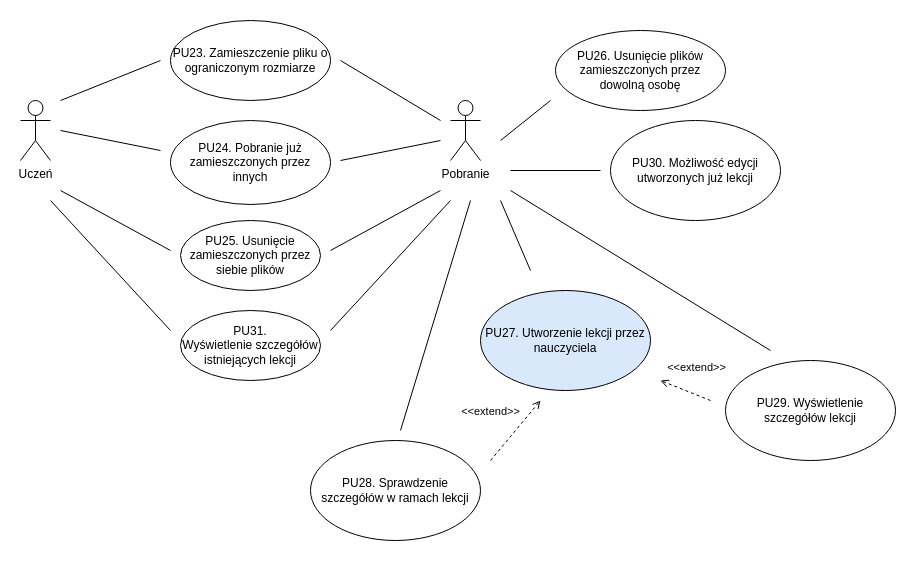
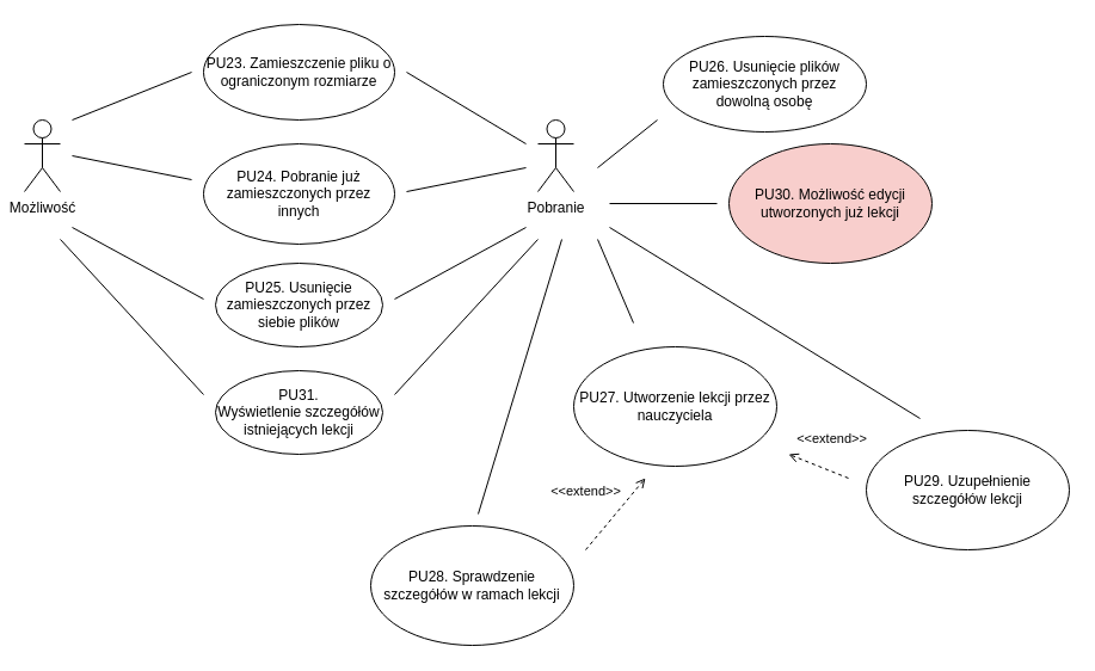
  <mxCell id="0" />
  <mxCell id="1" parent="0" />
  <mxCell id="2" value="Pobranie" style="shape=umlActor;html=1;verticalLabelPosition=bottom;verticalAlign=top;align=center;" parent="1" vertex="1"><mxGeometry x="450" y="100" width="30" height="60" as="geometry" /></mxCell>
- <mxCell id="3" value="Uczeń" style="shape=umlActor;html=1;verticalLabelPosition=bottom;verticalAlign=top;align=center;" parent="1" vertex="1"><mxGeometry x="20" y="100" width="30" height="60" as="geometry" /></mxCell>
+ <mxCell id="3" value="Możliwość" style="shape=umlActor;html=1;verticalLabelPosition=bottom;verticalAlign=top;align=center;" parent="1" vertex="1"><mxGeometry x="20" y="100" width="30" height="60" as="geometry" /></mxCell>
  <mxCell id="4" value="PU23. Zamieszczenie pliku o ograniczonym rozmiarze" style="ellipse;whiteSpace=wrap;html=1;" parent="1" vertex="1"><mxGeometry x="170" y="20" width="160" height="80" as="geometry" /></mxCell>
  <mxCell id="5" value="PU25&lt;span style=&quot;background-color: initial;&quot;&gt;. Usunięcie zamieszczonych przez siebie plików&lt;/span&gt;" style="ellipse;whiteSpace=wrap;html=1;" parent="1" vertex="1"><mxGeometry x="180" y="220" width="140" height="70" as="geometry" /></mxCell>
  <mxCell id="6" value="" style="edgeStyle=none;html=1;endArrow=none;verticalAlign=bottom;rounded=0;" parent="1" edge="1"><mxGeometry width="160" relative="1" as="geometry"><mxPoint x="500" y="140" as="sourcePoint" /><mxPoint x="550" y="100" as="targetPoint" /></mxGeometry></mxCell>
  <mxCell id="7" value="PU26&lt;span style=&quot;background-color: initial;&quot;&gt;. Usunięcie plików zamieszczonych przez dowolną osobę&lt;/span&gt;" style="ellipse;whiteSpace=wrap;html=1;" parent="1" vertex="1"><mxGeometry x="555" y="30" width="170" height="80" as="geometry" /></mxCell>
  <mxCell id="8" value="" style="edgeStyle=none;html=1;endArrow=none;verticalAlign=bottom;rounded=0;" parent="1" edge="1"><mxGeometry width="160" relative="1" as="geometry"><mxPoint x="510" y="170" as="sourcePoint" /><mxPoint x="600" y="170" as="targetPoint" /></mxGeometry></mxCell>
- <mxCell id="9" value="PU30. Możliwość edycji utworzonych już lekcji" style="ellipse;whiteSpace=wrap;html=1;" parent="1" vertex="1"><mxGeometry x="610" y="120" width="170" height="100" as="geometry" /></mxCell>
- <mxCell id="10" value="PU27. Utworzenie lekcji przez nauczyciela" style="ellipse;whiteSpace=wrap;html=1;fillColor=#dae8fc;" parent="1" vertex="1"><mxGeometry x="480" y="290" width="170" height="100" as="geometry" /></mxCell>
+ <mxCell id="9" value="PU30. Możliwość edycji utworzonych już lekcji" style="ellipse;whiteSpace=wrap;html=1;fillColor=#f8cecc;" parent="1" vertex="1"><mxGeometry x="610" y="120" width="170" height="100" as="geometry" /></mxCell>
+ <mxCell id="10" value="PU27. Utworzenie lekcji przez nauczyciela" style="ellipse;whiteSpace=wrap;html=1;" parent="1" vertex="1"><mxGeometry x="480" y="290" width="170" height="100" as="geometry" /></mxCell>
  <mxCell id="11" value="" style="edgeStyle=none;html=1;endArrow=none;verticalAlign=bottom;rounded=0;" parent="1" edge="1"><mxGeometry width="160" relative="1" as="geometry"><mxPoint x="510" y="190" as="sourcePoint" /><mxPoint x="770" y="350" as="targetPoint" /></mxGeometry></mxCell>
  <mxCell id="12" value="PU31. Wyświetlenie&lt;span style=&quot;background-color: initial;&quot;&gt;&amp;nbsp;szczegółów istniejących lekcji&lt;/span&gt;" style="ellipse;whiteSpace=wrap;html=1;" parent="1" vertex="1"><mxGeometry x="180" y="310" width="140" height="70" as="geometry" /></mxCell>
  <mxCell id="13" value="PU24. Pobranie już zamieszczonych przez innych" style="ellipse;whiteSpace=wrap;html=1;" parent="1" vertex="1"><mxGeometry x="170" y="120" width="160" height="84" as="geometry" /></mxCell>
  <mxCell id="14" value="PU28. Sprawdzenie szczegółów w ramach lekcji" style="ellipse;whiteSpace=wrap;html=1;" parent="1" vertex="1"><mxGeometry x="310" y="440" width="170" height="100" as="geometry" /></mxCell>
- <mxCell id="15" value="PU29. Wyświetlenie szczegółów lekcji" style="ellipse;whiteSpace=wrap;html=1;" parent="1" vertex="1"><mxGeometry x="725" y="360" width="170" height="100" as="geometry" /></mxCell>
+ <mxCell id="15" value="PU29. Uzupełnienie szczegółów lekcji" style="ellipse;whiteSpace=wrap;html=1;" parent="1" vertex="1"><mxGeometry x="725" y="360" width="170" height="100" as="geometry" /></mxCell>
  <mxCell id="16" value="&amp;lt;&amp;lt;extend&amp;gt;&amp;gt;" style="html=1;verticalAlign=bottom;labelBackgroundColor=none;endArrow=open;endFill=0;dashed=1;rounded=0;" parent="1" edge="1"><mxGeometry x="-0.171" y="-17" width="160" relative="1" as="geometry"><mxPoint x="710" y="400" as="sourcePoint" /><mxPoint x="660" y="380" as="targetPoint" /><mxPoint as="offset" /></mxGeometry></mxCell>
  <mxCell id="17" value="" style="edgeStyle=none;html=1;endArrow=none;verticalAlign=bottom;rounded=0;" parent="1" edge="1"><mxGeometry width="160" relative="1" as="geometry"><mxPoint x="330" y="250" as="sourcePoint" /><mxPoint x="440" y="190" as="targetPoint" /></mxGeometry></mxCell>
  <mxCell id="18" value="" style="edgeStyle=none;html=1;endArrow=none;verticalAlign=bottom;rounded=0;" parent="1" edge="1"><mxGeometry width="160" relative="1" as="geometry"><mxPoint x="340" y="160" as="sourcePoint" /><mxPoint x="440" y="140" as="targetPoint" /></mxGeometry></mxCell>
  <mxCell id="19" value="" style="edgeStyle=none;html=1;endArrow=none;verticalAlign=bottom;rounded=0;" parent="1" edge="1"><mxGeometry width="160" relative="1" as="geometry"><mxPoint x="340" y="60" as="sourcePoint" /><mxPoint x="440" y="120" as="targetPoint" /></mxGeometry></mxCell>
  <mxCell id="20" value="" style="edgeStyle=none;html=1;endArrow=none;verticalAlign=bottom;rounded=0;" parent="1" edge="1"><mxGeometry width="160" relative="1" as="geometry"><mxPoint x="160" y="60" as="sourcePoint" /><mxPoint x="60" y="100" as="targetPoint" /></mxGeometry></mxCell>
  <mxCell id="21" value="" style="edgeStyle=none;html=1;endArrow=none;verticalAlign=bottom;rounded=0;" parent="1" edge="1"><mxGeometry width="160" relative="1" as="geometry"><mxPoint x="170" y="250" as="sourcePoint" /><mxPoint x="60" y="190" as="targetPoint" /></mxGeometry></mxCell>
  <mxCell id="22" value="" style="edgeStyle=none;html=1;endArrow=none;verticalAlign=bottom;rounded=0;" parent="1" edge="1"><mxGeometry width="160" relative="1" as="geometry"><mxPoint x="160" y="150" as="sourcePoint" /><mxPoint x="60" y="130" as="targetPoint" /></mxGeometry></mxCell>
  <mxCell id="23" value="" style="edgeStyle=none;html=1;endArrow=none;verticalAlign=bottom;rounded=0;" edge="1" parent="1"><mxGeometry width="160" relative="1" as="geometry"><mxPoint x="330" y="330" as="sourcePoint" /><mxPoint x="450" y="200" as="targetPoint" /></mxGeometry></mxCell>
  <mxCell id="24" value="" style="edgeStyle=none;html=1;endArrow=none;verticalAlign=bottom;rounded=0;" edge="1" parent="1"><mxGeometry width="160" relative="1" as="geometry"><mxPoint x="170" y="330" as="sourcePoint" /><mxPoint x="50" y="200" as="targetPoint" /></mxGeometry></mxCell>
  <mxCell id="25" value="" style="edgeStyle=none;html=1;endArrow=none;verticalAlign=bottom;rounded=0;" edge="1" parent="1"><mxGeometry width="160" relative="1" as="geometry"><mxPoint x="500" y="200" as="sourcePoint" /><mxPoint x="530" y="270" as="targetPoint" /></mxGeometry></mxCell>
  <mxCell id="26" value="" style="edgeStyle=none;html=1;endArrow=none;verticalAlign=bottom;rounded=0;" edge="1" parent="1"><mxGeometry width="160" relative="1" as="geometry"><mxPoint x="470" y="200" as="sourcePoint" /><mxPoint x="400" y="430" as="targetPoint" /></mxGeometry></mxCell>
  <mxCell id="27" value="&amp;lt;&amp;lt;extend&amp;gt;&amp;gt;" style="html=1;verticalAlign=bottom;labelBackgroundColor=none;endArrow=open;endFill=0;dashed=1;rounded=0;" edge="1" parent="1"><mxGeometry x="-0.213" y="26" width="160" relative="1" as="geometry"><mxPoint x="490" y="460" as="sourcePoint" /><mxPoint x="540" y="400" as="targetPoint" /><mxPoint as="offset" /></mxGeometry></mxCell>
